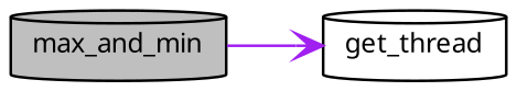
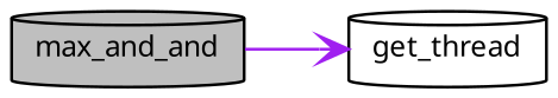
  digraph {
    rankdir=LR
    fontname="Noto Sans"
    node [color=black fontname="Noto Sans" fontsize=10 shape=cylinder style=filled]
-   n1 [fillcolor=grey75 fontcolor=black height=0.2 label=max_and_min width=0.4]
+   n1 [fillcolor=grey75 fontcolor=black height=0.2 label=max_and_and width=0.4]
    n2 [fillcolor=white height=0.2 label=get_thread width=0.4]
    n1 -> n2 [color=purple fontname="Noto Sans" fontsize=10 labelfontname=Helvetica labelfontsize=10 style=solid arrowhead=vee]
  }
